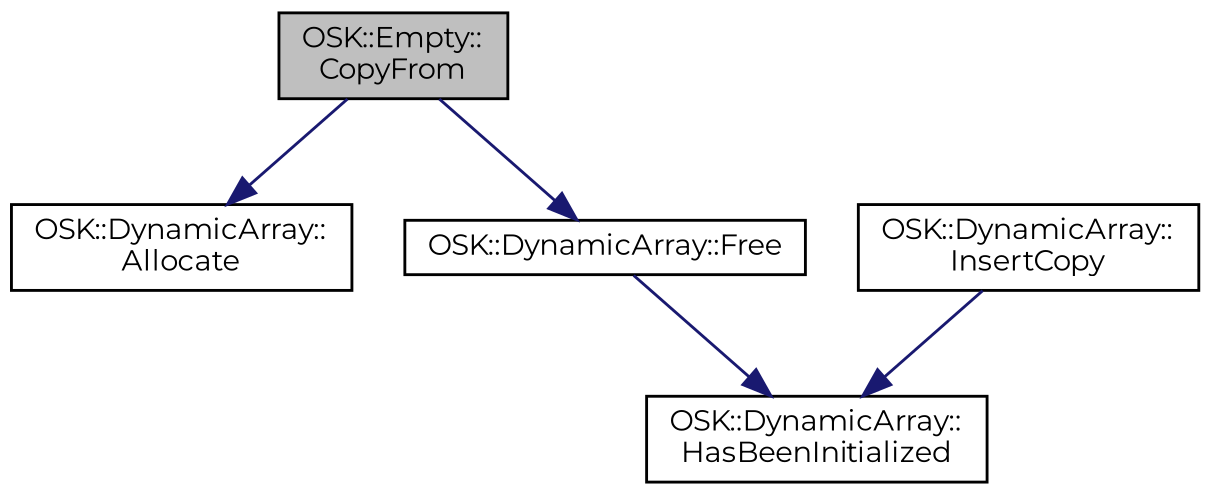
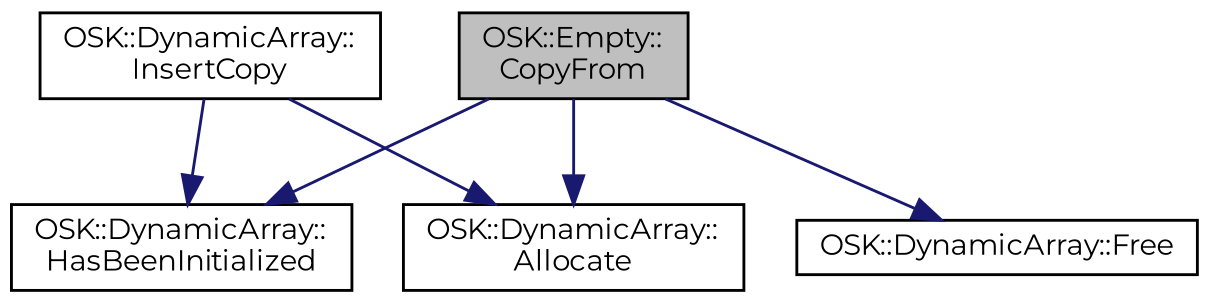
  digraph {
    fontname=Montserrat
    rankdir=TB
    node [color=black fillcolor=white fontname=Montserrat fontsize=10 shape=record style=filled]
    edge [color=midnightblue fontname=Montserrat fontsize=10 labelfontname=Helvetica labelfontsize=10 style=solid]
    n1 [fillcolor=grey75 fontcolor=black height=0.2 label="OSK::Empty::\lCopyFrom" width=0.4]
    n2 [height=0.2 label="OSK::DynamicArray::\lAllocate" width=0.4]
    n3 [height=0.2 label="OSK::DynamicArray::Free" width=0.4]
    n4 [height=0.2 label="OSK::DynamicArray::\lHasBeenInitialized" width=0.4]
    n5 [height=0.2 label="OSK::DynamicArray::\lInsertCopy" width=0.4]
    n1 -> n2
    n1 -> n3
-   n3 -> n4
+   n1 -> n4
+   n5 -> n2
    n5 -> n4
  }
